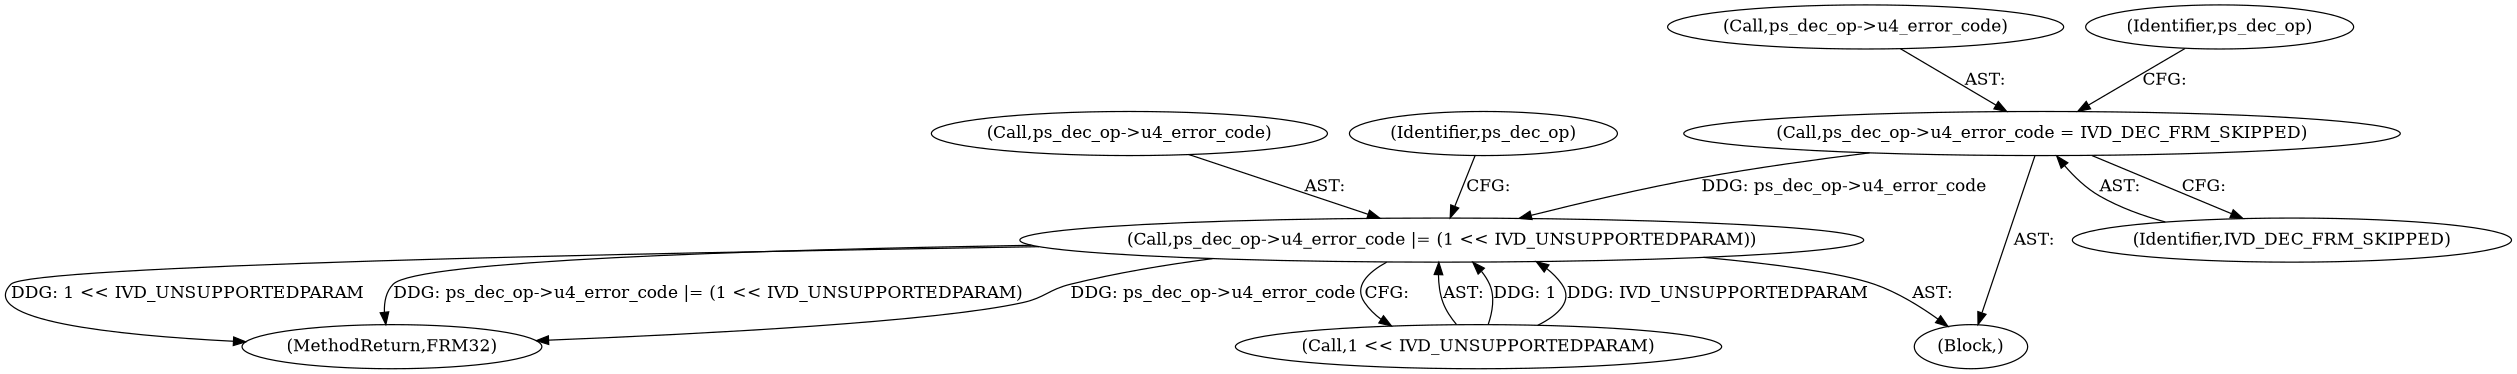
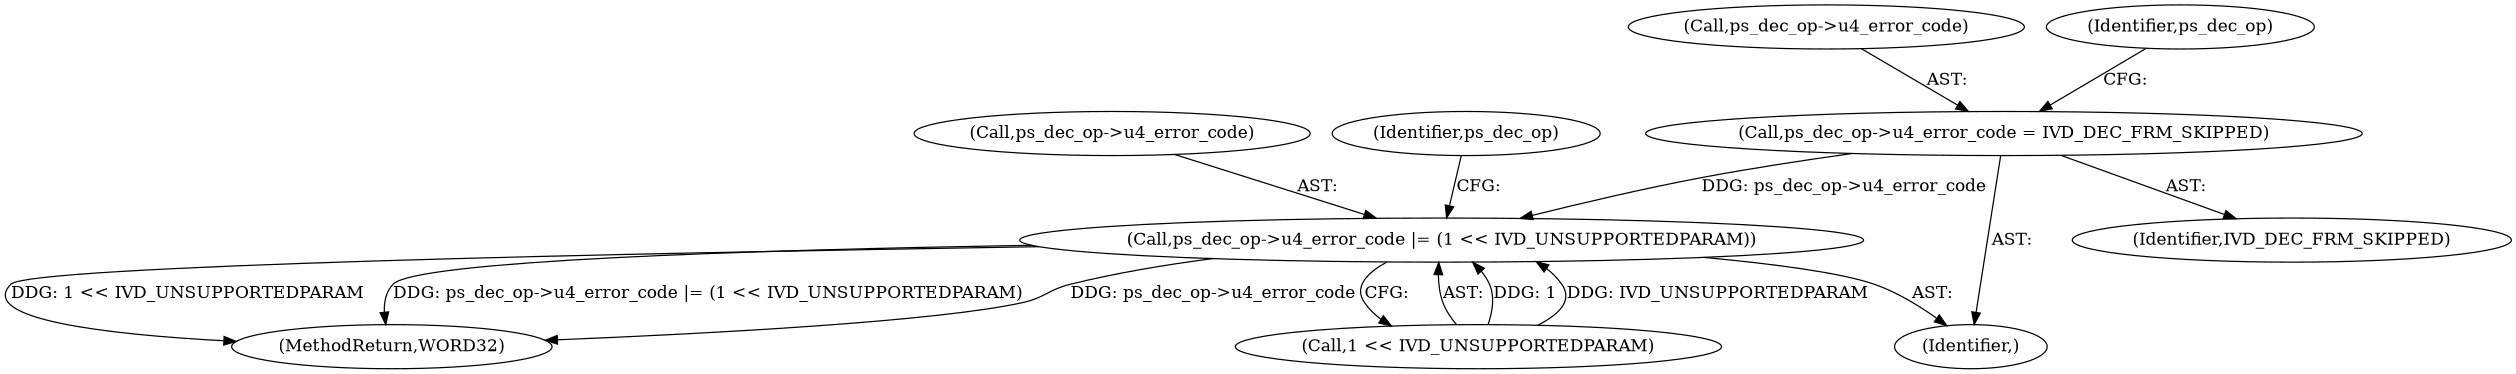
  digraph {
    n1 [label="(Call,ps_dec_op->u4_error_code = IVD_DEC_FRM_SKIPPED)"]
    n2 [label="(Call,ps_dec_op->u4_error_code |= (1 << IVD_UNSUPPORTEDPARAM))"]
    n3 [label="(Identifier,IVD_DEC_FRM_SKIPPED)"]
-   n4 [label="(Block,)"]
-   n5 [label="(MethodReturn,FRM32)"]
+   n4 [label="(Identifier,)"]
+   n5 [label="(MethodReturn,WORD32)"]
    n6 [label="(Call,1 << IVD_UNSUPPORTEDPARAM)"]
    n7 [label="(Call,ps_dec_op->u4_error_code)"]
    n8 [label="(Call,ps_dec_op->u4_error_code)"]
    n9 [label="(Identifier,ps_dec_op)"]
    n10 [label="(Identifier,ps_dec_op)"]
    n1 -> n2 [label="DDG: ps_dec_op->u4_error_code"]
-   n1 -> n3 [label="CFG: "]
+   n1 -> n3 [label="AST: "]
    n1 -> n4 [label="AST: "]
    n2 -> n4 [label="AST: "]
    n2 -> n5 [label="DDG: 1 << IVD_UNSUPPORTEDPARAM"]
    n2 -> n5 [label="DDG: ps_dec_op->u4_error_code |= (1 << IVD_UNSUPPORTEDPARAM)"]
    n2 -> n5 [label="DDG: ps_dec_op->u4_error_code"]
    n2 -> n6 [label="CFG: "]
-   n3 -> n1 [label="AST: "]
    n6 -> n2 [label="AST: "]
    n6 -> n2 [label="DDG: 1"]
    n6 -> n2 [label="DDG: IVD_UNSUPPORTEDPARAM"]
    n7 -> n1 [label="AST: "]
    n8 -> n2 [label="AST: "]
    n9 -> n1 [label="CFG: "]
    n10 -> n2 [label="CFG: "]
  }
